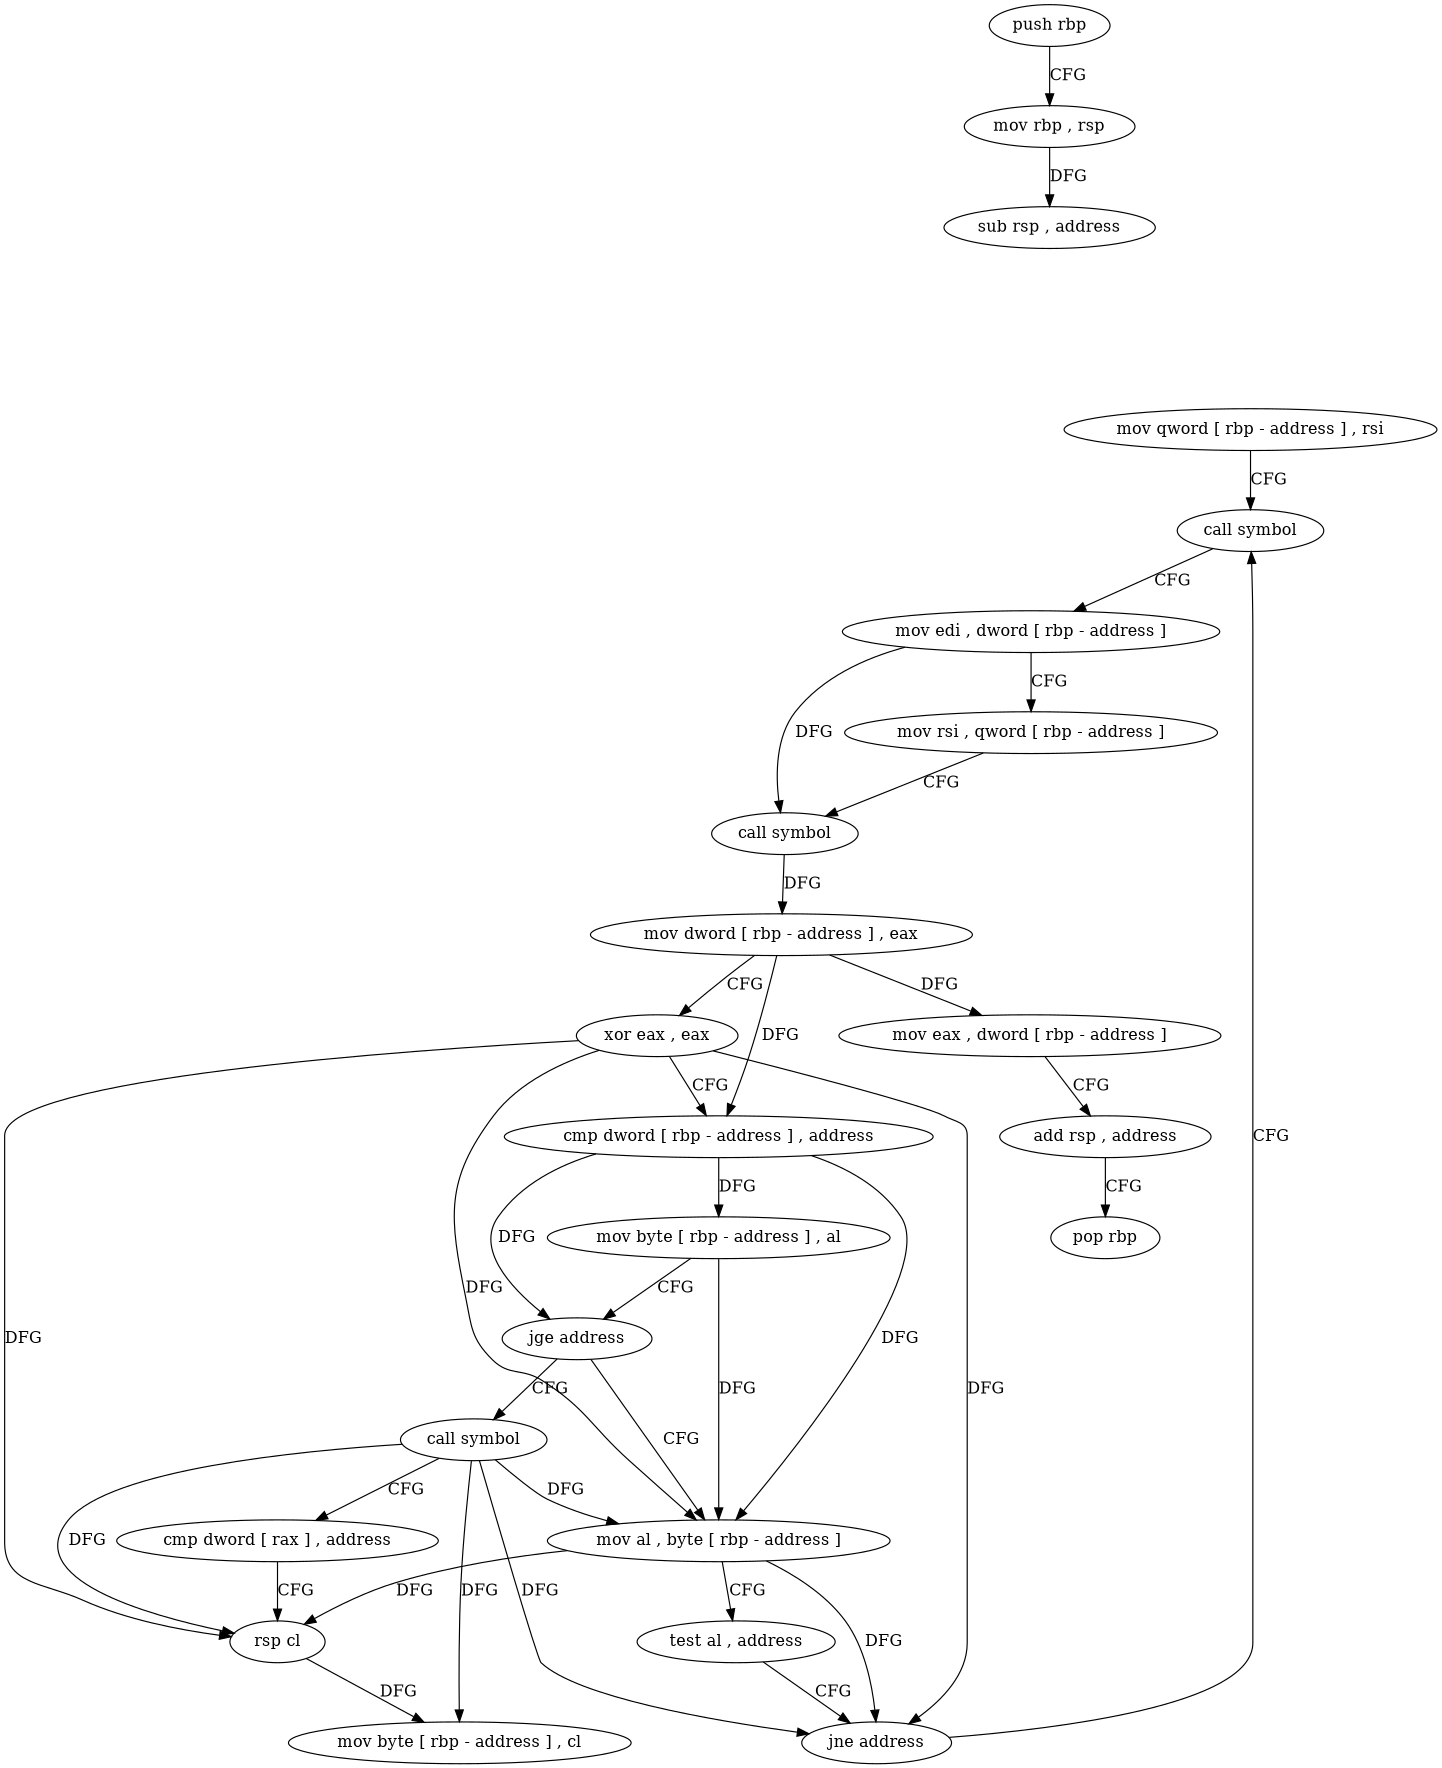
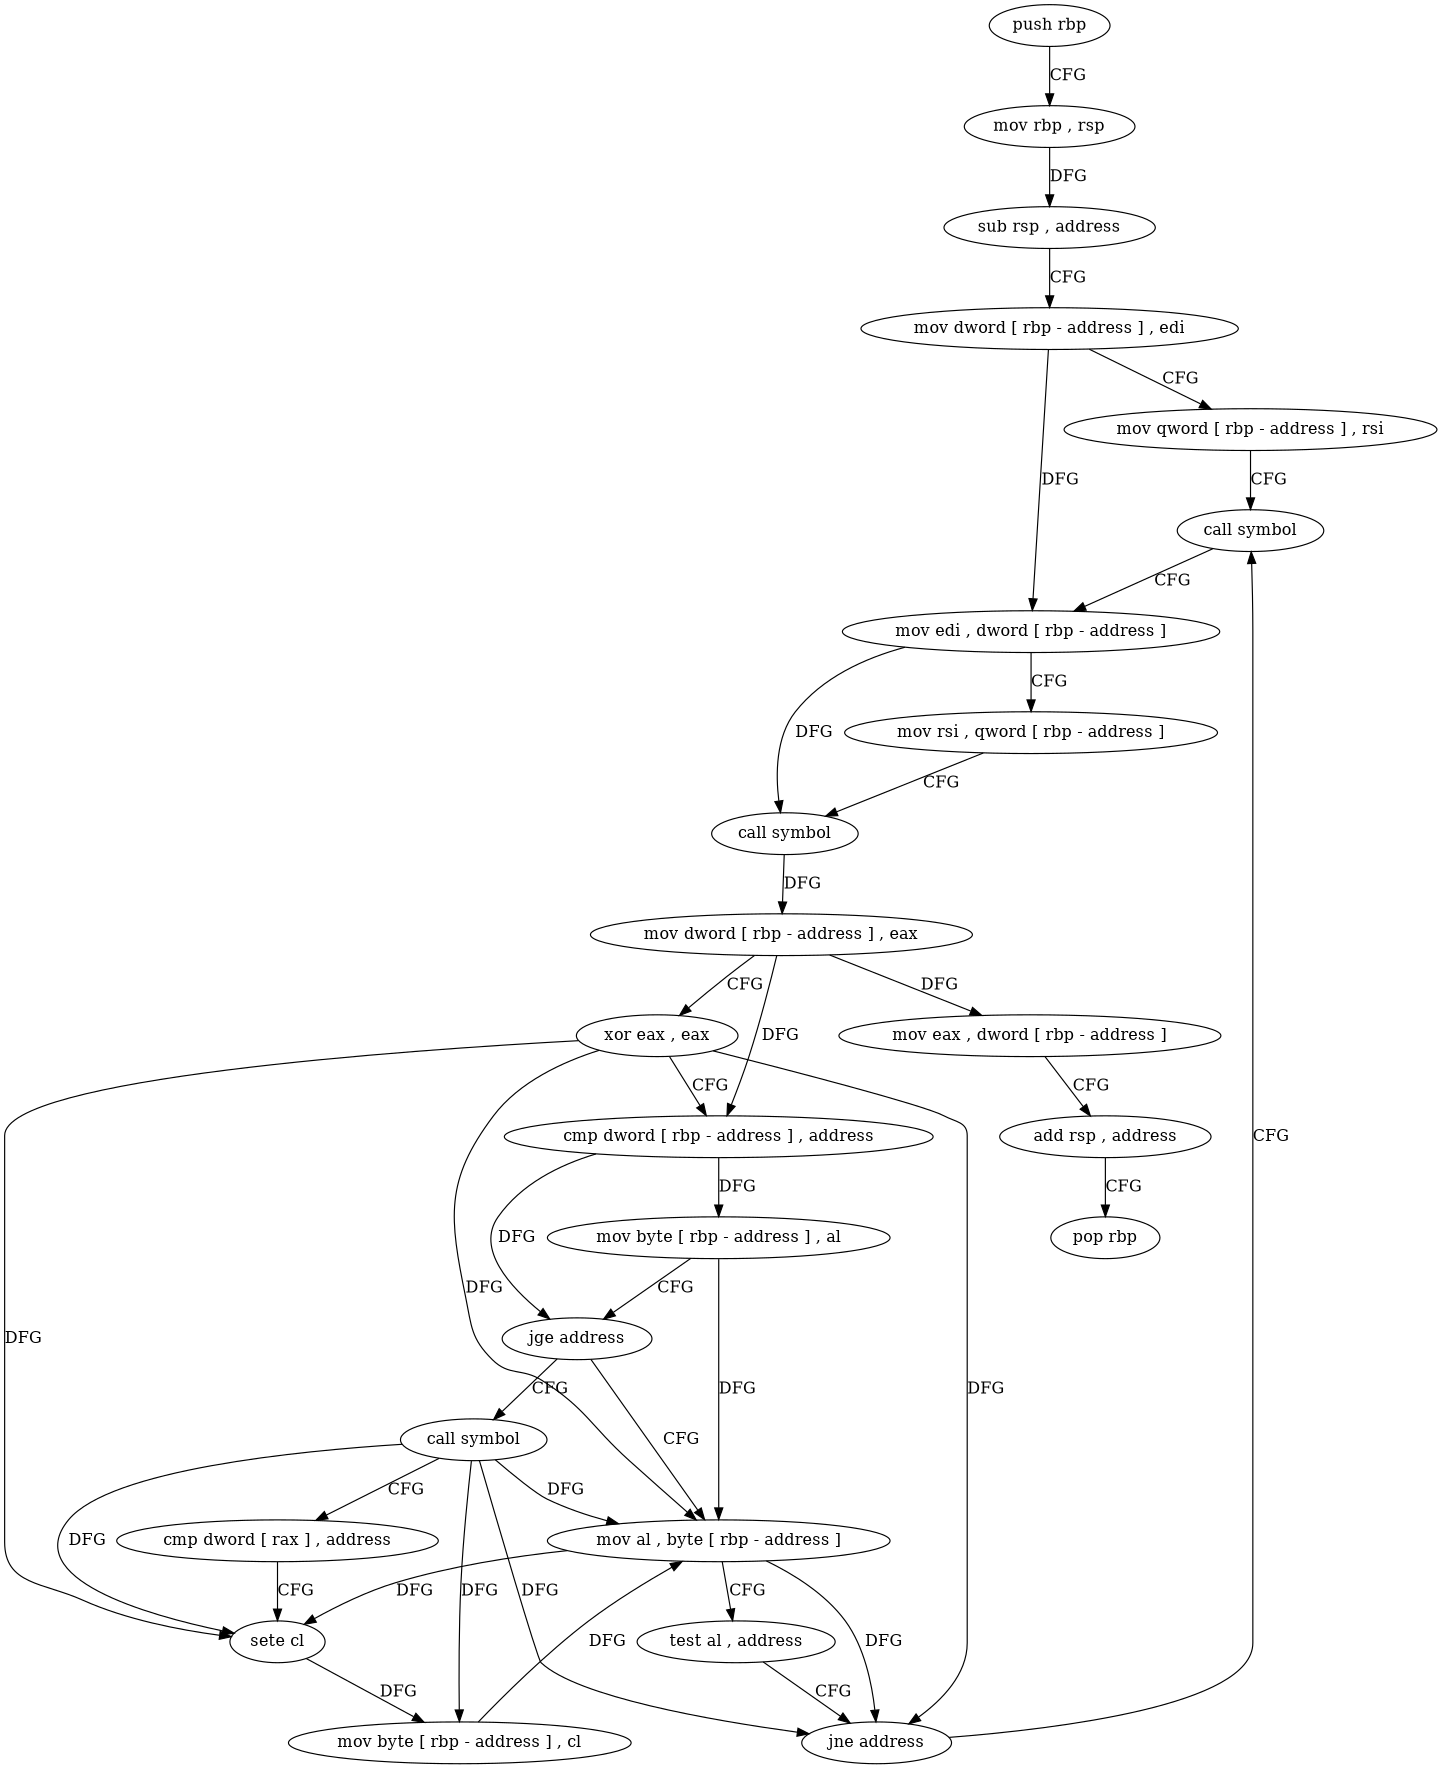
  digraph {
    n1 [label="push rbp"]
    n2 [label="mov rbp , rsp"]
    n3 [label="sub rsp , address"]
+   n4 [label="mov dword [ rbp - address ] , edi"]
    n5 [label="mov qword [ rbp - address ] , rsi"]
    n6 [label="mov edi , dword [ rbp - address ]"]
    n7 [label="call symbol"]
    n8 [label="mov rsi , qword [ rbp - address ]"]
    n9 [label="call symbol"]
    n10 [label="mov al , byte [ rbp - address ]"]
    n11 [label="test al , address"]
    n12 [label="jne address"]
-   n13 [label="rsp cl"]
+   n13 [label="sete cl"]
    n14 [label="mov byte [ rbp - address ] , cl"]
    n15 [label="mov eax , dword [ rbp - address ]"]
    n16 [label="add rsp , address"]
    n17 [label="pop rbp"]
    n18 [label="call symbol"]
    n19 [label="cmp dword [ rax ] , address"]
    n20 [label="mov dword [ rbp - address ] , eax"]
    n21 [label="xor eax , eax"]
    n22 [label="cmp dword [ rbp - address ] , address"]
    n23 [label="mov byte [ rbp - address ] , al"]
    n24 [label="jge address"]
    n1 -> n2 [label=CFG]
    n2 -> n3 [label=DFG]
+   n3 -> n4 [label=CFG]
+   n4 -> n5 [label=CFG]
+   n4 -> n6 [label=DFG]
    n5 -> n7 [label=CFG]
    n6 -> n8 [label=CFG]
    n6 -> n9 [label=DFG]
    n7 -> n6 [label=CFG]
    n8 -> n9 [label=CFG]
    n9 -> n20 [label=DFG]
    n10 -> n11 [label=CFG]
    n10 -> n12 [label=DFG]
    n10 -> n13 [label=DFG]
    n11 -> n12 [label=CFG]
    n12 -> n7 [label=CFG]
    n13 -> n14 [label=DFG]
-   n22 -> n10 [label=DFG]
+   n14 -> n10 [label=DFG]
    n15 -> n16 [label=CFG]
    n16 -> n17 [label=CFG]
    n18 -> n10 [label=DFG]
    n18 -> n12 [label=DFG]
    n18 -> n13 [label=DFG]
    n18 -> n14 [label=DFG]
    n18 -> n19 [label=CFG]
    n19 -> n13 [label=CFG]
    n20 -> n15 [label=DFG]
    n20 -> n21 [label=CFG]
    n20 -> n22 [label=DFG]
    n21 -> n10 [label=DFG]
    n21 -> n12 [label=DFG]
    n21 -> n13 [label=DFG]
    n21 -> n22 [label=CFG]
    n22 -> n23 [label=DFG]
    n22 -> n24 [label=DFG]
    n23 -> n10 [label=DFG]
    n23 -> n24 [label=CFG]
    n24 -> n10 [label=CFG]
    n24 -> n18 [label=CFG]
  }
